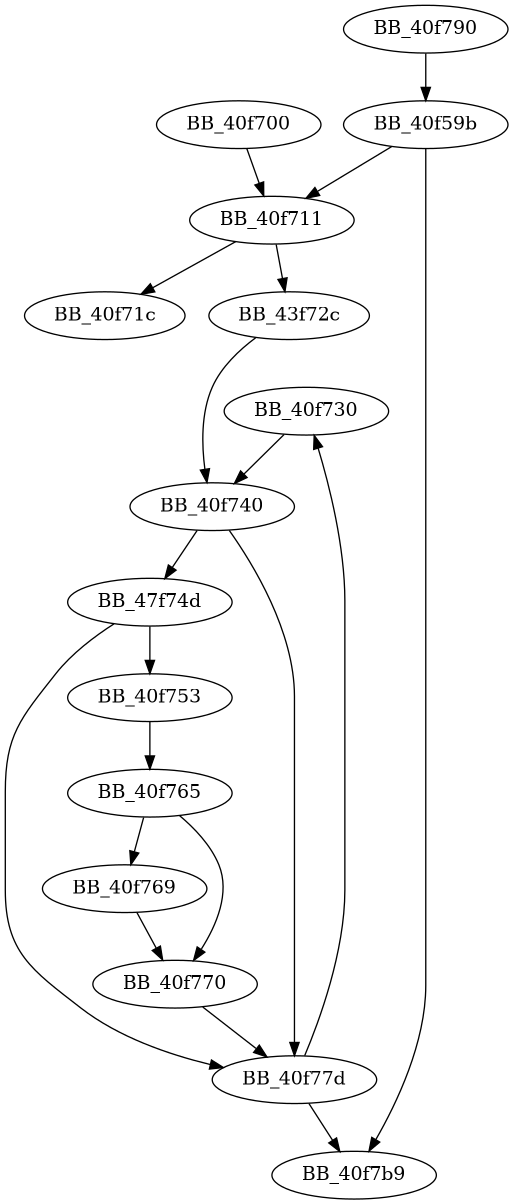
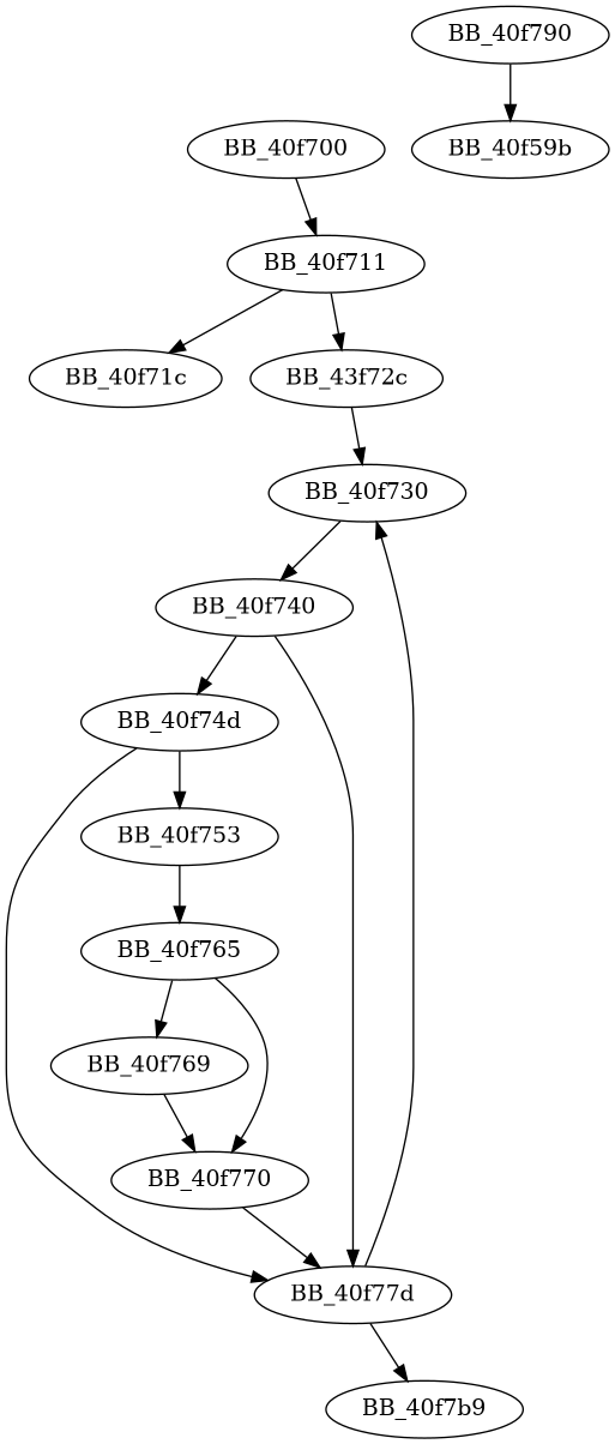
  digraph {
    BB_40f700
    BB_40f711
    BB_40f71c
    n4 [label=BB_43f72c]
    BB_40f730
    BB_40f740
    n7 [label=BB_40f59b]
    BB_40f7b9
-   BB_40f74d [label=BB_47f74d]
+   BB_40f74d
    BB_40f77d
    BB_40f753
    n12 [label=BB_40f765]
    BB_40f790
    BB_40f769
    BB_40f770
    BB_40f700 -> BB_40f711
    BB_40f711 -> BB_40f71c
    BB_40f711 -> n4
-   n4 -> BB_40f740
+   n4 -> BB_40f730
    BB_40f730 -> BB_40f740
    BB_40f740 -> BB_40f74d
    BB_40f740 -> BB_40f77d
-   n7 -> BB_40f711
-   n7 -> BB_40f7b9
    BB_40f74d -> BB_40f77d
    BB_40f74d -> BB_40f753
    BB_40f77d -> BB_40f730
    BB_40f77d -> BB_40f7b9
    BB_40f753 -> n12
    n12 -> BB_40f769
    n12 -> BB_40f770
    BB_40f790 -> n7
    BB_40f769 -> BB_40f770
    BB_40f770 -> BB_40f77d
  }
